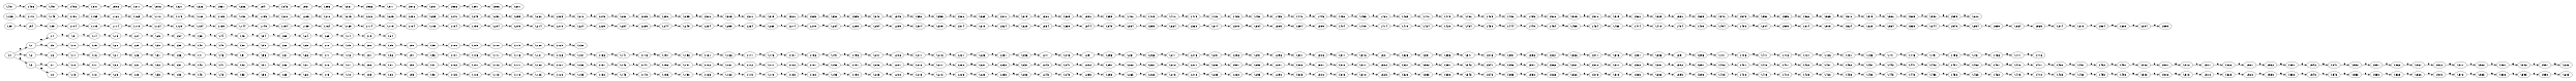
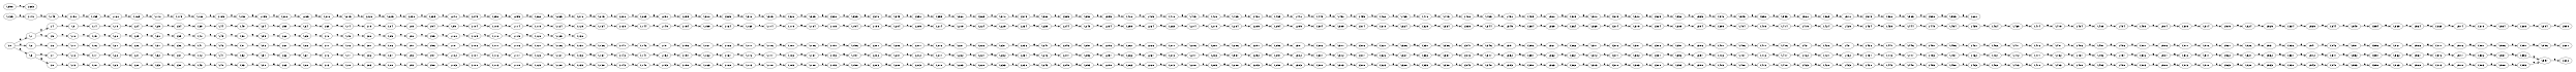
  strict digraph {
    rankdir=LR
    S0
    S1
    S2
    S3
    S4
    S5
    S6
    S7
    S8
    S9
    S10
    S11
    S12
    S13
    S14
    S15
    S16
    S17
    S18
    S19
    S20
    S21
    S22
    S23
    S24
    S25
    S26
    S27
    S28
    S29
    S30
    S31
    S32
    S33
    S34
    S35
    S36
    S37
    S38
    S39
    S40
    S41
    S42
    S43
    S44
    S45
    S46
    S47
    S48
    S49
    S50
    S51
    S52
    S53
    S54
    S55
    S56
    S57
    S58
    S59
    S60
    S61
    S62
    S63
    S64
    S65
    S66
    S67
    S68
    S69
    S70
    S71
    S72
    S73
    S74
    S75
    S76
    S77
    S78
    S79
    S80
    S81
    S82
    S83
    S84
    S85
    S86
    S87
    S88
    S89
    S90
    S91
    S92
    S93
    S94
    S95
    S96
    S97
    S98
    S99
    S100
    S101
    S102
    S103
    S104
    S105
    S106
    S107
    S108
    S109
    S110
    S111
    S112
    S113
    S114
    S115
    S116
    S117
    S118
    S119
    S120
    S121
    S122
    S123
    S124
    S125
    S126
    S127
    S128
    S129
    S130
    S131
    S132
    S133
    S134
    S136
    S137
    S138
    S139
    S135
    S140
    S141
    S142
    S143
    S144
    S145
    S146
    S147
    S148
    S149
    S150
    S151
    S152
    S153
    S154
    S155
    S156
    S157
    S158
    S159
    S160
    S161
    S162
    S163
    S164
    S165
    S166
    S167
    S168
    S169
    S170
    S171
    S172
    S173
    S174
    S175
    S176
    S177
    S178
    S179
    S180
    S181
    S182
    S183
    S184
    S185
    S186
    S187
    S188
    S189
    S190
    S191
    S192
    S193
    S194
    S195
    S196
    S197
    S198
    S199
    S200
    S201
    S202
    S203
    S204
    S205
    S206
    S207
    S208
    S209
    S210
    S211
    S212
    S213
    S214
    S215
    S216
    S217
    S218
    S219
    S220
    S221
    S222
    S223
    S224
    S225
    S226
    S227
    S228
    S229
    S230
    S231
    S232
    S233
    S234
    S235
    S236
    S237
    S238
    S239
    S240
    S241
    S242
    S243
    S244
    S245
    S246
    S247
    S248
    S249
    S250
    S251
    S252
    S253
    S254
    S255
    S256
    S257
    S258
    S259
    S260
    S261
    S262
    S263
    S264
    S265
    S266
    S267
    S268
    S269
    S270
    S271
    S272
    S273
    S274
    S275
    S276
    S277
    S278
    S279
    S280
    S281
    S282
    S283
    S284
    S285
    S286
    n288 [label=S987]
    S288
    S289
    S290
    S291
    S292
    S293
    S294
    S295
    S296
    S297
    S298
    S299
    S300
    S301
    S302
    S303
    S304
    S305
    S306
    S307
    S308
    S309
    S310
    S311
    S312
    S313
    S314
    S315
    S316
    S317
    S318
    S319
    S320
    S321
    S322
    S323
    S324
    S325
    S326
    S327
    S328
    S329
    S330
    S331
    S332
    S333
    S334
    S335
    S336
    S337
    S338
    S339
    S340
    S341
    S342
    S343
    S344
    S345
    S346
    S347
    S348
    S349
    S350
    S351
    S352
    S353
    S354
    S355
    S356
    S357
    S358
    S359
    S360
    S361
    S362
    S363
    S364
    S365
    S366
    S367
    S368
    S369
    S370
    S371
    S372
    S373
    S374
    S375
    S376
    S377
    S378
    S379
    S380
    S381
    S382
    S383
    S384
    S385
    S386
    S387
    S388
    S389
    S390
    S391
    S392
    S393
    S394
    S395
    S396
    S397
    S398
    S399
    S400
    S401
    S402
    S403
    S404
    S405
    S406
    S407
    S408
    S409
    S410
    S411
    S412
    S413
    S414
    S415
    S416
    S417
    S418
    S419
    S420
    S421
    S422
    S423
    S424
    S425
    S426
    S427
    S428
    S429
    S430
    S431
    S432
    S433
    S434
    S435
    S436
    S437
    S438
    S439
    S440
    S441
    S442
    S443
    S444
    S445
    S446
    S447
    S448
    S449
    S450
    S451
    S452
    S453
    S454
    S455
    S456
    S457
    S458
    S459
    S460
    S461
    S462
    S463
    S464
    S465
    S466
    S467
    S468
    S469
    S470
    S471
    S472
    S473
    S474
    S475
    S476
    S477
    S478
    S479
    S480
    S481
    S482
    S483
    S484
    S485
    S486
    S487
    S488
    S489
    S490
    S491
    S492
    S493
    S494
    S495
    S496
    S497
    S498
    S499
    S500
    S501
    S502
    S503
    S504
    S505
    S506
    S507
    S508
    S509
    S510
    S511
    S512
    S513
    S514
    S515
    S516
    S517
    S518
    S519
    S520
    S521
    S522
    S523
    S524
    S525
    S526
    S527
    S528
    S529
    S530
    S531
    S532
    S533
    S534
    S535
    S536
    S537
    S538
    S539
    S540
    S541
    S542
    S543
    S544
    S545
    S546
    S547
    S548
    S549
    S550
    S551
    S552
    S553
    S554
    S555
    S556
    S557
    S558
    S559
    S560
    S561
    S562
    S563
    S564
    S565
    S566
    S567
    S568
    S569
    S570
    S571
    S572
    S573
    S574
    S575
    S576
    S577
    S578
    S579
    S580
    S581
    S582
    S583
    S584
    S585
    S586
    S587
    S588
    S589
    S590
    S591
    S592
    S593
    S594
    S595
    S596
    S597
    S598
    S599
    S600
    S601
    S602
    S603
    S0 -> S1 [label=T]
    S0 -> S2 [label=A]
    S0 -> S3 [label=G]
    S1 -> S4 [label=T]
    S1 -> S5 [label=C]
    S2 -> S6 [label=T]
    S3 -> S7 [label=T]
    S3 -> S8 [label=G]
    S4 -> S9 [label=G]
    S5 -> S10 [label=A]
    S6 -> S11 [label=G]
    S7 -> S12 [label=T]
    S8 -> S13 [label=G]
    S9 -> S14 [label=C]
    S10 -> S15 [label=T]
    S11 -> S16 [label=G]
    S12 -> S17 [label=G]
    S13 -> S18 [label=G]
    S14 -> S19 [label=G]
    S15 -> S20 [label=G]
    S16 -> S21 [label=C]
    S17 -> S22 [label=T]
    S18 -> S23 [label=C]
    S19 -> S24 [label=T]
    S20 -> S25 [label=T]
    S21 -> S26 [label=G]
    S22 -> S27 [label=C]
    S23 -> S28 [label=C]
    S24 -> S29 [label=T]
    S25 -> S30 [label=G]
    S26 -> S31 [label=A]
    S27 -> S32 [label=T]
    S28 -> S33 [label=A]
    S29 -> S34 [label=T]
    S30 -> S35 [label=G]
    S31 -> S36 [label=A]
    S32 -> S37 [label=C]
    S33 -> S38 [label=G]
    S34 -> S39 [label=T]
    S35 -> S40 [label=T]
    S36 -> S41 [label=C]
    S37 -> S42 [label=T]
    S38 -> S43 [label=C]
    S39 -> S44 [label=G]
    S40 -> S45 [label=C]
    S41 -> S46 [label=G]
    S42 -> S47 [label=G]
    S43 -> S48 [label=G]
    S44 -> S49 [label=T]
    S45 -> S50 [label=T]
    S46 -> S51 [label=C]
    S47 -> S52 [label=C]
    S48 -> S53 [label=G]
    S49 -> S54 [label=T]
    S50 -> S55 [label=G]
    S51 -> S56 [label=T]
    S52 -> S57 [label=A]
    S53 -> S58 [label=A]
    S54 -> S59 [label=C]
    S55 -> S60 [label=T]
    S56 -> S61 [label=T]
    S57 -> S62 [label=G]
    S58 -> S63 [label=G]
    S59 -> S64 [label=C]
    S60 -> S65 [label=G]
    S61 -> S66 [label=C]
    S62 -> S67 [label=C]
    S63 -> S68 [label=G]
    S64 -> S69 [label=C]
    S65 -> S70 [label=T]
    S66 -> S71 [label=T]
    S67 -> S72 [label=A]
    S68 -> S73 [label=C]
    S69 -> S74 [label=A]
    S70 -> S75 [label=C]
    S71 -> S76 [label=A]
    S72 -> S77 [label=G]
    S73 -> S78 [label=G]
    S74 -> S79 [label=C]
    S75 -> S80 [label=G]
    S76 -> S81 [label=C]
    S77 -> S82 [label=C]
    S78 -> S83 [label=G]
    S79 -> S84 [label=A]
    S80 -> S85 [label=T]
    S81 -> S86 [label=T]
    S82 -> S87 [label=C]
    S83 -> S88 [label=G]
+   S84 -> S89 [label=G]
    S85 -> S90 [label=A]
    S86 -> S91 [label=A]
    S87 -> S92 [label=C]
    S88 -> S93 [label=G]
    S89 -> S94 [label=C]
    S90 -> S95 [label=T]
    S91 -> S96 [label=A]
    S92 -> S97 [label=T]
    S93 -> S98 [label=A]
    S94 -> S99 [label=T]
    S95 -> S100 [label=C]
    S96 -> S101 [label=T]
    S97 -> S102 [label=G]
    S98 -> S103 [label=C]
    S99 -> S104 [label=C]
    S100 -> S105 [label=C]
    S101 -> S106 [label=T]
    S102 -> S107 [label=A]
    S103 -> S108 [label=A]
    S104 -> S109 [label=A]
    S105 -> S110 [label=C]
    S106 -> S111 [label=C]
    S107 -> S112 [label=A]
    S108 -> S113 [label=C]
    S109 -> S114 [label=G]
    S110 -> S115 [label=A]
    S111 -> S116 [label=C]
    S112 -> S117 [label=G]
    S113 -> S118 [label=C]
    S114 -> S119 [label=A]
    S115 -> S120 [label=G]
    S116 -> S121 [label=A]
    S117 -> S122 [label=C]
    S118 -> S123 [label=A]
    S119 -> S124 [label=A]
    S120 -> S125 [label=C]
    S121 -> S126 [label=T]
    S122 -> S127 [label=A]
    S123 -> S128 [label=T]
    S124 -> S129 [label=A]
    S125 -> S130 [label=A]
    S126 -> S131 [label=C]
    S127 -> S132 [label=G]
    S128 -> S133 [label=C]
    S129 -> S134 [label=T]
    S131 -> S136 [label=A]
    S132 -> S137 [label=G]
    S133 -> S138 [label=A]
    S134 -> S139 [label=C]
    S136 -> S141 [label=A]
    S137 -> S142 [label=A]
    S138 -> S143 [label=G]
    S139 -> S144 [label=A]
    S135 -> S140 [label=C]
    S140 -> S145 [label=C]
    S141 -> S146 [label=A]
    S142 -> S147 [label=C]
    S143 -> S148 [label=C]
    S144 -> S149 [label=G]
    S145 -> S150 [label=C]
    S146 -> S151 [label=G]
    S147 -> S152 [label=A]
    S148 -> S153 [label=C]
    S149 -> S154 [label=A]
    S150 -> S155 [label=T]
    S151 -> S156 [label=A]
    S152 -> S157 [label=T]
    S153 -> S158 [label=A]
    S154 -> S159 [label=C]
    S155 -> S160 [label=C]
    S156 -> S161 [label=C]
    S157 -> S162 [label=G]
    S158 -> S163 [label=C]
    S159 -> S164 [label=C]
    S160 -> S165 [label=A]
    S161 -> S166 [label=A]
    S162 -> S167 [label=G]
    S163 -> S168 [label=T]
    S164 -> S169 [label=T]
    S165 -> S170 [label=A]
    S166 -> S171 [label=A]
    S167 -> S172 [label=T]
    S168 -> S173 [label=C]
    S169 -> S174 [label=C]
    S170 -> S175 [label=A]
    S171 -> S176 [label=A]
    S172 -> S177 [label=A]
    S173 -> S178 [label=T]
    S174 -> S179 [label=A]
    S175 -> S180 [label=C]
    S176 -> S181 [label=G]
    S177 -> S182 [label=C]
    S178 -> S183 [label=C]
    S179 -> S184 [label=G]
    S180 -> S185 [label=C]
    S181 -> S186 [label=A]
    S182 -> S187 [label=T]
    S183 -> S188 [label=T]
    S184 -> S189 [label=T]
    S185 -> S190 [label=T]
    S186 -> S191 [label=A]
    S187 -> S192 [label=G]
    S188 -> S193 [label=G]
    S189 -> S194 [label=C]
    S190 -> S195 [label=G]
    S191 -> S196 [label=G]
    S192 -> S197 [label=G]
    S193 -> S198 [label=A]
    S194 -> S199 [label=C]
    S195 -> S200 [label=A]
    S196 -> S201 [label=A]
    S197 -> S202 [label=A]
    S198 -> S203 [label=C]
    S199 -> S204 [label=T]
    S200 -> S205 [label=A]
    S201 -> S206 [label=A]
    S202 -> S207 [label=C]
    S203 -> S208 [label=G]
    S204 -> S209 [label=G]
    S205 -> S210 [label=G]
    S206 -> S211 [label=C]
    S207 -> S212 [label=G]
    S208 -> S213 [label=G]
    S209 -> S214 [label=A]
    S210 -> S215 [label=G]
    S211 -> S216 [label=T]
    S212 -> S217 [label=C]
    S213 -> S218 [label=T]
    S214 -> S219 [label=A]
    S215 -> S220 [label=C]
    S216 -> S221 [label=C]
    S217 -> S222 [label=C]
    S218 -> S223 [label=G]
    S219 -> S224 [label=A]
    S220 -> S225 [label=G]
    S221 -> S226 [label=A]
    S222 -> S227 [label=G]
    S223 -> S228 [label=C]
    S224 -> S229 [label=A]
    S225 -> S230 [label=C]
    S226 -> S231 [label=T]
    S227 -> S232 [label=G]
    S228 -> S233 [label=T]
    S229 -> S234 [label=T]
    S230 -> S235 [label=T]
    S231 -> S236 [label=A]
    S232 -> S237 [label=G]
    S233 -> S238 [label=G]
    S234 -> S239 [label=G]
    S235 -> S240 [label=T]
    S236 -> S241 [label=G]
    S237 -> S242 [label=G]
    S238 -> S243 [label=C]
    S239 -> S244 [label=C]
    S240 -> S245 [label=C]
    S241 -> S246 [label=G]
    S242 -> S247 [label=C]
    S243 -> S248 [label=A]
    S244 -> S249 [label=A]
    S245 -> S250 [label=A]
    S246 -> S251 [label=T]
    S247 -> S252 [label=C]
    S248 -> S253 [label=G]
    S249 -> S254 [label=A]
    S250 -> S255 [label=G]
    S251 -> S256 [label=G]
    S252 -> S257 [label=A]
    S253 -> S258 [label=C]
    S254 -> S259 [label=T]
    S255 -> S260 [label=A]
    S256 -> S261 [label=A]
    S257 -> S262 [label=C]
    S258 -> S263 [label=G]
    S259 -> S264 [label=C]
    S260 -> S265 [label=G]
    S261 -> S266 [label=C]
    S262 -> S267 [label=G]
    S263 -> S268 [label=T]
    S264 -> S269 [label=G]
    S265 -> S270 [label=A]
    S266 -> S271 [label=A]
    S267 -> S272 [label=G]
    S268 -> S273 [label=C]
    S269 -> S274 [label=C]
    S270 -> S275 [label=G]
    S271 -> S276 [label=A]
    S272 -> S277 [label=T]
    S273 -> S278 [label=T]
    S274 -> S279 [label=A]
    S275 -> S280 [label=C]
    S276 -> S281 [label=A]
    S277 -> S282 [label=G]
    S278 -> S283 [label=G]
    S279 -> S284 [label=A]
    S280 -> S285 [label=A]
    S281 -> S286 [label=A]
    S282 -> n288 [label=C]
    S283 -> S288 [label=G]
    S284 -> S289 [label=C]
    S285 -> S290 [label=G]
    S286 -> S291 [label=A]
    n288 -> S292 [label=T]
    S288 -> S293 [label=A]
    S289 -> S294 [label=A]
    S290 -> S295 [label=C]
    S291 -> S296 [label=T]
    S292 -> S297 [label=G]
    S293 -> S298 [label=G]
    S294 -> S299 [label=A]
    S295 -> S300 [label=G]
    S296 -> S301 [label=G]
    S297 -> S302 [label=A]
    S298 -> S303 [label=G]
    S299 -> S304 [label=T]
    S300 -> S305 [label=G]
    S301 -> S306 [label=T]
    S302 -> S307 [label=A]
    S303 -> S308 [label=C]
    S304 -> S309 [label=T]
    S305 -> S310 [label=G]
    S306 -> S311 [label=G]
    S307 -> S312 [label=C]
    S308 -> S313 [label=C]
    S309 -> S314 [label=A]
    S310 -> S315 [label=A]
    S311 -> S316 [label=A]
    S312 -> S317 [label=C]
    S313 -> S318 [label=C]
    S314 -> S319 [label=A]
    S315 -> S320 [label=C]
    S316 -> S321 [label=T]
    S317 -> S322 [label=A]
    S318 -> S323 [label=T]
    S319 -> S324 [label=C]
    S320 -> S325 [label=A]
    S321 -> S326 [label=T]
    S322 -> S327 [label=C]
    S323 -> S328 [label=G]
    S324 -> S329 [label=C]
    S325 -> S330 [label=G]
    S326 -> S331 [label=G]
    S327 -> S332 [label=T]
    S328 -> S333 [label=C]
    S329 -> S334 [label=A]
    S330 -> S335 [label=T]
    S331 -> S336 [label=T]
    S332 -> S337 [label=C]
    S333 -> S338 [label=T]
    S334 -> S339 [label=C]
    S335 -> S340 [label=G]
    S336 -> S341 [label=G]
    S337 -> S342 [label=C]
    S338 -> S343 [label=G]
    S339 -> S344 [label=A]
    S340 -> S345 [label=A]
    S341 -> S346 [label=G]
    S342 -> S347 [label=A]
    S343 -> S348 [label=C]
    S344 -> S349 [label=C]
    S345 -> S350 [label=T]
    S346 -> S351 [label=A]
    S347 -> S352 [label=T]
    S348 -> S353 [label=T]
    S349 -> S354 [label=C]
    S350 -> S355 [label=C]
    S351 -> S356 [label=C]
    S352 -> S357 [label=G]
    S353 -> S358 [label=C]
    S354 -> S359 [label=G]
    S355 -> S360 [label=A]
    S356 -> S361 [label=T]
    S357 -> S362 [label=A]
    S358 -> S363 [label=C]
    S359 -> S364 [label=C]
    S360 -> S365 [label=A]
    S361 -> S366 [label=C]
    S362 -> S367 [label=A]
    S363 -> S368 [label=A]
    S364 -> S369 [label=C]
    S365 -> S370 [label=T]
    S366 -> S371 [label=C]
    S367 -> S372 [label=C]
    S368 -> S373 [label=G]
    S369 -> S374 [label=A]
    S370 -> S375 [label=C]
    S371 -> S376 [label=A]
    S372 -> S377 [label=C]
    S373 -> S378 [label=G]
    S374 -> S379 [label=C]
    S375 -> S380 [label=A]
    S376 -> S381 [label=T]
    S377 -> S382 [label=T]
    S378 -> S383 [label=G]
    S379 -> S384 [label=G]
    S380 -> S385 [label=C]
    S381 -> S386 [label=A]
    S382 -> S387 [label=G]
    S383 -> S388 [label=C]
    S384 -> S389 [label=C]
    S385 -> S390 [label=T]
    S386 -> S391 [label=T]
    S387 -> S392 [label=G]
    S388 -> S393 [label=A]
    S389 -> S394 [label=T]
    S390 -> S395 [label=C]
    S391 -> S396 [label=C]
    S392 -> S397 [label=T]
    S393 -> S398 [label=A]
    S394 -> S399 [label=G]
    S395 -> S400 [label=C]
    S396 -> S401 [label=A]
    S397 -> S402 [label=G]
    S398 -> S403 [label=C]
    S399 -> S404 [label=A]
    S400 -> S405 [label=A]
    S401 -> S406 [label=A]
    S402 -> S407 [label=C]
    S403 -> S408 [label=G]
    S404 -> S409 [label=T]
    S405 -> S410 [label=T]
    S406 -> S411 [label=G]
    S407 -> S412 [label=A]
    S408 -> S413 [label=G]
    S409 -> S414 [label=T]
    S410 -> S415 [label=G]
    S411 -> S416 [label=G]
    S412 -> S417 [label=G]
    S413 -> S418 [label=C]
    S414 -> S419 [label=C]
    S415 -> S420 [label=A]
    S416 -> S421 [label=T]
    S417 -> S422 [label=C]
    S418 -> S423 [label=A]
    S419 -> S424 [label=G]
    S420 -> S425 [label=T]
    S421 -> S426 [label=T]
    S422 -> S427 [label=G]
    S423 -> S428 [label=G]
    S424 -> S429 [label=T]
    S425 -> S430 [label=C]
    S426 -> S431 [label=T]
    S427 -> S432 [label=T]
    S428 -> S433 [label=C]
    S429 -> S434 [label=C]
    S430 -> S435 [label=C]
    S431 -> S436 [label=T]
    S432 -> S437 [label=A]
    S433 -> S438 [label=A]
    S434 -> S439 [label=A]
    S435 -> S440 [label=T]
    S436 -> S441 [label=A]
    S437 -> S442 [label=T]
    S438 -> S443 [label=A]
    S439 -> S444 [label=C]
    S440 -> S445 [label=G]
    S441 -> S446 [label=C]
    S442 -> S447 [label=G]
    S443 -> S448 [label=C]
    S444 -> S449 [label=C]
    S445 -> S450 [label=G]
    S446 -> S451 [label=A]
    S447 -> S452 [label=G]
    S448 -> S453 [label=G]
    S449 -> S454 [label=T]
    S450 -> S455 [label=T]
    S451 -> S456 [label=A]
    S452 -> S457 [label=A]
    S453 -> S458 [label=T]
    S454 -> S459 [label=G]
    S455 -> S460 [label=C]
    S456 -> S461 [label=C]
    S457 -> S462 [label=G]
    S458 -> S463 [label=G]
    S459 -> S464 [label=C]
    S460 -> S465 [label=C]
    S461 -> S466 [label=A]
    S462 -> S467 [label=A]
    S463 -> S468 [label=T]
    S464 -> S469 [label=A]
    S465 -> S470 [label=A]
    S466 -> S471 [label=G]
    S467 -> S472 [label=G]
    S468 -> S473 [label=C]
    S469 -> S474 [label=G]
    S470 -> S475 [label=G]
    S471 -> S476 [label=C]
    S472 -> S477 [label=C]
    S473 -> S478 [label=G]
    S474 -> S479 [label=G]
    S475 -> S480 [label=A]
+   S476 -> S481 [label=A]
    S477 -> S482 [label=C]
    S478 -> S483 [label=C]
    S479 -> S484 [label=C]
    S480 -> S485 [label=G]
    S481 -> S486 [label=C]
    S482 -> S487 [label=T]
    S483 -> S488 [label=T]
    S484 -> S489 [label=A]
    S485 -> S490 [label=A]
    S486 -> S491 [label=T]
    S487 -> S492 [label=G]
    S488 -> S493 [label=G]
    S489 -> S494 [label=C]
    S490 -> S495 [label=C]
    S491 -> S496 [label=G]
    S492 -> S497 [label=C]
    S493 -> S498 [label=C]
    S494 -> S499 [label=T]
    S495 -> S500 [label=T]
    S496 -> S501 [label=A]
    S497 -> S502 [label=T]
    S498 -> S503 [label=G]
    S499 -> S504 [label=G]
    S500 -> S505 [label=G]
    S501 -> S506 [label=A]
    S502 -> S507 [label=G]
    S503 -> S508 [label=G]
    S504 -> S509 [label=C]
    S505 -> S510 [label=G]
    S506 -> S511 [label=A]
    S507 -> S512 [label=G]
    S508 -> S513 [label=G]
    S509 -> S514 [label=T]
    S510 -> S515 [label=A]
    S511 -> S516 [label=T]
    S512 -> S517 [label=C]
    S513 -> S518 [label=T]
    S514 -> S519 [label=G]
    S515 -> S520 [label=G]
    S516 -> S521 [label=G]
    S517 -> S522 [label=C]
    S518 -> S523 [label=G]
    S519 -> S524 [label=A]
    S520 -> S525 [label=G]
    S521 -> S526 [label=A]
    S522 -> S527 [label=T]
    S523 -> S528 [label=G]
    S524 -> S529 [label=A]
    S525 -> S530 [label=C]
    S526 -> S531 [label=G]
    S527 -> S532 [label=T]
    S528 -> S533 [label=A]
    S529 -> S534 [label=C]
    S530 -> S535 [label=A]
    S531 -> S536 [label=T]
    S532 -> S537 [label=G]
    S533 -> S538 [label=G]
    S534 -> S539 [label=A]
    S535 -> S540 [label=C]
    S536 -> S541 [label=G]
    S537 -> S542 [label=G]
    S538 -> S543 [label=A]
    S539 -> S544 [label=A]
    S540 -> S545 [label=T]
    S541 -> S546 [label=A]
    S542 -> S547 [label=G]
    S543 -> S548 [label=C]
    S544 -> S549 [label=C]
    S545 -> S550 [label=G]
    S546 -> S551 [label=C]
    S547 -> S552 [label=G]
    S548 -> S553 [label=G]
    S549 -> S554 [label=G]
    S550 -> S555 [label=C]
    S551 -> S556 [label=A]
    S552 -> S557 [label=A]
    S553 -> S558 [label=C]
    S554 -> S559 [label=G]
    S555 -> S560 [label=T]
    S556 -> S561 [label=T]
    S557 -> S562 [label=A]
    S558 -> S563 [label=C]
    S559 -> S564 [label=T]
    S560 -> S565 [label=G]
    S561 -> S566 [label=T]
    S562 -> S567 [label=C]
    S563 -> S568 [label=C]
    S564 -> S569 [label=A]
    S565 -> S570 [label=G]
    S566 -> S571 [label=G]
    S567 -> S572 [label=G]
    S568 -> S573 [label=A]
    S569 -> S574 [label=A]
    S570 -> S575 [label=C]
    S571 -> S576 [label=T]
    S572 -> S577 [label=G]
    S573 -> S578 [label=G]
    S574 -> S579 [label=C]
    S575 -> S580 [label=T]
    S576 -> S581 [label=G]
    S577 -> S582 [label=C]
    S578 -> S583 [label=C]
    S579 -> S584 [label=T]
    S580 -> S585 [label=C]
    S581 -> S586 [label=T]
    S582 -> S587 [label=A]
    S583 -> S588 [label=G]
    S584 -> S589 [label=A]
    S585 -> S590 [label=A]
    S586 -> S591 [label=T]
    S587 -> S592 [label=G]
    S588 -> S593 [label=C]
    S589 -> S594 [label=C]
    S590 -> S595 [label=G]
    S591 -> S596 [label=G]
    S592 -> S597 [label=C]
-   S593 -> S598 [label=C]
+   S593 -> S597 [label=C]
    S594 -> S599 [label=A]
    S595 -> S600 [label=G]
    S596 -> S601 [label=A]
    S597 -> S602 [label=G]
    S598 -> S603 [label=G]
  }
